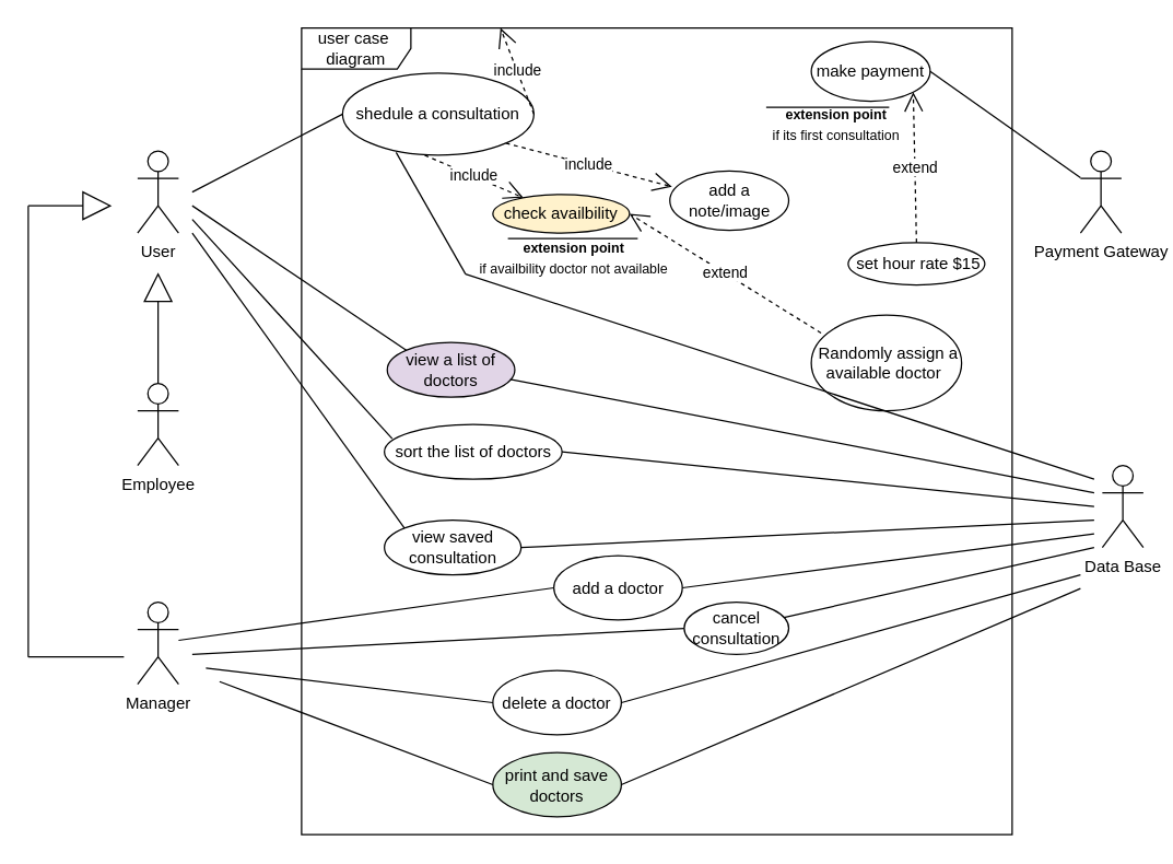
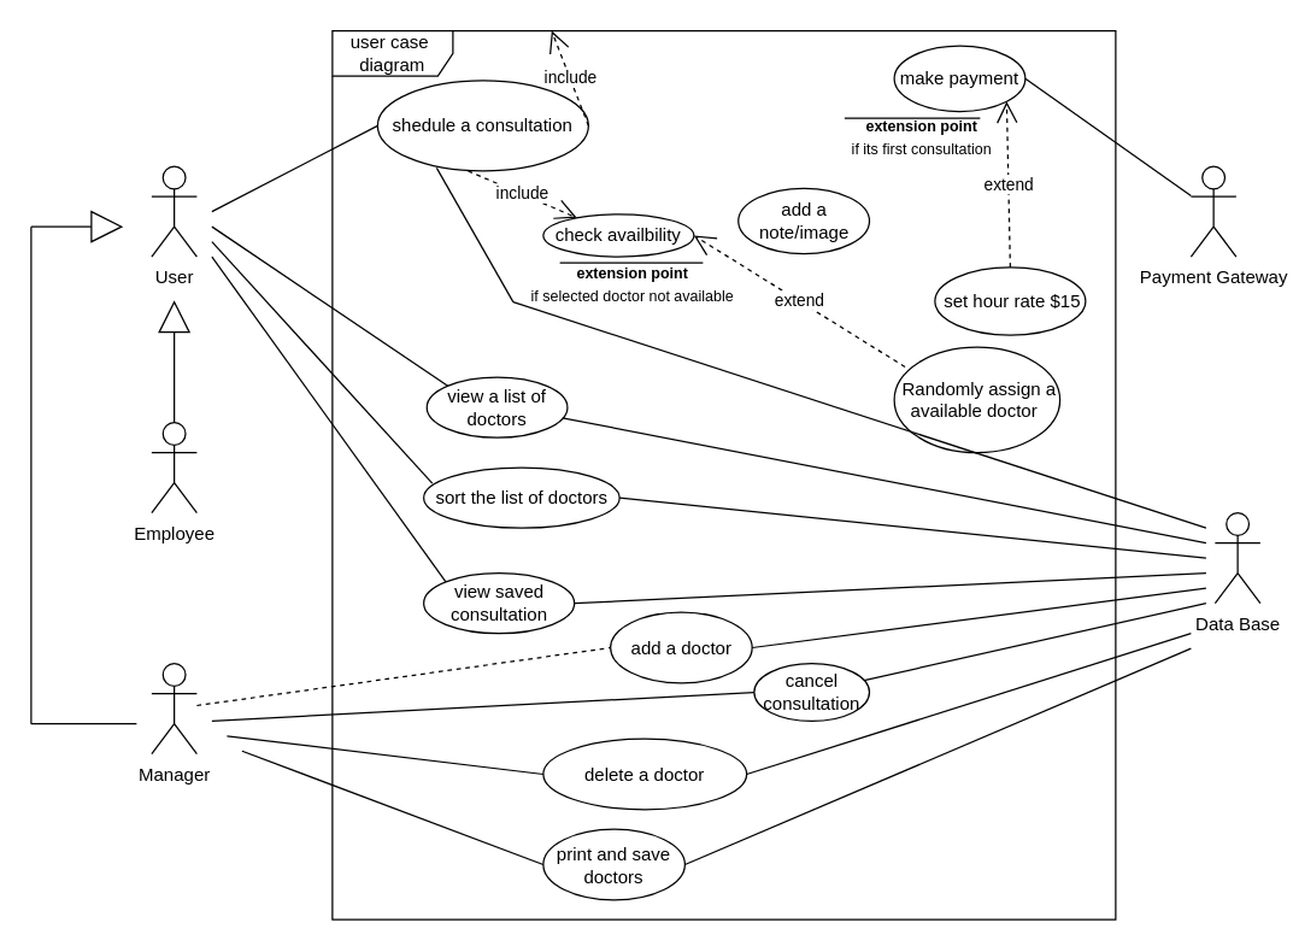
  <mxCell id="0" />
  <mxCell id="1" parent="0" />
  <mxCell id="2" value="user case&amp;nbsp; diagram" style="shape=umlFrame;whiteSpace=wrap;html=1;width=80;height=30;" parent="1" vertex="1"><mxGeometry x="220" y="20" width="520" height="590" as="geometry" /></mxCell>
  <mxCell id="3" value="User" style="shape=umlActor;verticalLabelPosition=bottom;verticalAlign=top;html=1;" parent="1" vertex="1"><mxGeometry x="100" y="110" width="30" height="60" as="geometry" /></mxCell>
  <mxCell id="4" value="Manager" style="shape=umlActor;verticalLabelPosition=bottom;verticalAlign=top;html=1;" parent="1" vertex="1"><mxGeometry x="100" y="440" width="30" height="60" as="geometry" /></mxCell>
  <mxCell id="5" value="Payment Gateway" style="shape=umlActor;verticalLabelPosition=bottom;verticalAlign=top;html=1;" parent="1" vertex="1"><mxGeometry x="790" y="110" width="30" height="60" as="geometry" /></mxCell>
- <mxCell id="6" value="view a list of doctors" style="ellipse;whiteSpace=wrap;html=1;fillColor=#e1d5e7;" parent="1" vertex="1"><mxGeometry x="282.7" y="250" width="93.33" height="40" as="geometry" /></mxCell>
+ <mxCell id="6" value="view a list of doctors" style="ellipse;whiteSpace=wrap;html=1;" parent="1" vertex="1"><mxGeometry x="282.7" y="250" width="93.33" height="40" as="geometry" /></mxCell>
  <mxCell id="7" value="shedule a consultation" style="ellipse;whiteSpace=wrap;html=1;" parent="1" vertex="1"><mxGeometry x="250" y="53" width="140" height="60" as="geometry" /></mxCell>
  <mxCell id="8" value="" style="endArrow=none;html=1;rounded=0;entryX=0;entryY=0;entryDx=0;entryDy=0;" parent="1" target="6" edge="1"><mxGeometry relative="1" as="geometry"><mxPoint x="140" y="150" as="sourcePoint" /><mxPoint x="280" y="230" as="targetPoint" /></mxGeometry></mxCell>
  <mxCell id="9" value="" style="endArrow=none;html=1;rounded=0;entryX=0;entryY=0.5;entryDx=0;entryDy=0;" parent="1" target="7" edge="1"><mxGeometry relative="1" as="geometry"><mxPoint x="140" y="140" as="sourcePoint" /><mxPoint x="290" y="150" as="targetPoint" /></mxGeometry></mxCell>
- <mxCell id="10" value="" style="endArrow=none;html=1;rounded=0;entryX=0;entryY=0.5;entryDx=0;entryDy=0;" parent="1" source="4" target="11" edge="1"><mxGeometry relative="1" as="geometry"><mxPoint x="130" y="460" as="sourcePoint" /><mxPoint x="290" y="460" as="targetPoint" /></mxGeometry></mxCell>
+ <mxCell id="10" value="" style="endArrow=none;html=1;rounded=0;entryX=0;entryY=0.5;entryDx=0;entryDy=0;dashed=1;" parent="1" source="4" target="11" edge="1"><mxGeometry relative="1" as="geometry"><mxPoint x="130" y="460" as="sourcePoint" /><mxPoint x="290" y="460" as="targetPoint" /></mxGeometry></mxCell>
  <mxCell id="11" value="add a doctor" style="ellipse;whiteSpace=wrap;html=1;" parent="1" vertex="1"><mxGeometry x="404.63" y="406" width="94" height="47" as="geometry" /></mxCell>
  <mxCell id="12" value="cancel consultation" style="ellipse;whiteSpace=wrap;html=1;" parent="1" vertex="1"><mxGeometry x="500" y="440" width="76.5" height="38.25" as="geometry" /></mxCell>
- <mxCell id="13" value="print and save doctors" style="ellipse;whiteSpace=wrap;html=1;fillColor=#d5e8d4;" parent="1" vertex="1"><mxGeometry x="360" y="550" width="94" height="47" as="geometry" /></mxCell>
- <mxCell id="14" value="delete a doctor" style="ellipse;whiteSpace=wrap;html=1;" parent="1" vertex="1"><mxGeometry x="360" y="490" width="94" height="47" as="geometry" /></mxCell>
+ <mxCell id="13" value="print and save doctors" style="ellipse;whiteSpace=wrap;html=1;" parent="1" vertex="1"><mxGeometry x="360" y="550" width="94" height="47" as="geometry" /></mxCell>
+ <mxCell id="14" value="delete a doctor" style="ellipse;whiteSpace=wrap;html=1;" parent="1" vertex="1"><mxGeometry x="360" y="490" width="135" height="47" as="geometry" /></mxCell>
  <mxCell id="15" value="" style="endArrow=none;html=1;rounded=0;" parent="1" edge="1"><mxGeometry relative="1" as="geometry"><mxPoint x="20" y="480" as="sourcePoint" /><mxPoint x="20" y="150" as="targetPoint" /></mxGeometry></mxCell>
  <mxCell id="16" value="" style="triangle;whiteSpace=wrap;html=1;rotation=0;" parent="1" vertex="1"><mxGeometry x="60" y="140" width="20" height="20" as="geometry" /></mxCell>
- <mxCell id="17" value="check availbility" style="ellipse;whiteSpace=wrap;html=1;fillColor=#fff2cc;" parent="1" vertex="1"><mxGeometry x="360" y="141.75" width="100" height="28.25" as="geometry" /></mxCell>
+ <mxCell id="17" value="check availbility" style="ellipse;whiteSpace=wrap;html=1;" parent="1" vertex="1"><mxGeometry x="360" y="141.75" width="100" height="28.25" as="geometry" /></mxCell>
  <mxCell id="18" value="include" style="endArrow=open;endSize=12;dashed=1;html=1;rounded=0;exitX=1;exitY=0.5;exitDx=0;exitDy=0;" parent="1" source="7" target="2" edge="1"><mxGeometry width="160" relative="1" as="geometry"><mxPoint x="460" y="149.5" as="sourcePoint" /><mxPoint x="560" y="150" as="targetPoint" /></mxGeometry></mxCell>
  <mxCell id="19" value="make payment" style="ellipse;whiteSpace=wrap;html=1;" parent="1" vertex="1"><mxGeometry x="593" y="30" width="87" height="43.5" as="geometry" /></mxCell>
- <mxCell id="20" value="include" style="endArrow=open;endSize=12;dashed=1;html=1;rounded=0;entryX=0.018;entryY=0.267;entryDx=0;entryDy=0;exitX=1;exitY=1;exitDx=0;exitDy=0;entryPerimeter=0;" parent="1" source="7" target="21" edge="1"><mxGeometry width="160" relative="1" as="geometry"><mxPoint x="410" y="180" as="sourcePoint" /><mxPoint x="510" y="180.5" as="targetPoint" /></mxGeometry></mxCell>
  <mxCell id="21" value="add a note/image" style="ellipse;whiteSpace=wrap;html=1;" parent="1" vertex="1"><mxGeometry x="489.5" y="124.5" width="87" height="43.5" as="geometry" /></mxCell>
  <mxCell id="22" value="" style="endArrow=none;html=1;rounded=0;exitX=1;exitY=0.5;exitDx=0;exitDy=0;" parent="1" source="19" target="5" edge="1"><mxGeometry relative="1" as="geometry"><mxPoint x="680" y="150" as="sourcePoint" /><mxPoint x="840" y="150" as="targetPoint" /></mxGeometry></mxCell>
  <mxCell id="23" value="extend" style="endArrow=open;endSize=12;dashed=1;html=1;rounded=0;entryX=1;entryY=1;entryDx=0;entryDy=0;exitX=0.5;exitY=0;exitDx=0;exitDy=0;" parent="1" source="24" target="19" edge="1"><mxGeometry width="160" relative="1" as="geometry"><mxPoint x="550" y="290" as="sourcePoint" /><mxPoint x="710" y="290" as="targetPoint" /></mxGeometry></mxCell>
- <mxCell id="24" value="&amp;nbsp;set hour rate $15" style="ellipse;whiteSpace=wrap;html=1;" parent="1" vertex="1"><mxGeometry x="620" y="177" width="100" height="31" as="geometry" /></mxCell>
+ <mxCell id="24" value="&amp;nbsp;set hour rate $15" style="ellipse;whiteSpace=wrap;html=1;" parent="1" vertex="1"><mxGeometry x="620" y="177" width="100" height="45" as="geometry" /></mxCell>
  <mxCell id="25" value="" style="endArrow=none;html=1;rounded=0;" parent="1" edge="1"><mxGeometry relative="1" as="geometry"><mxPoint x="20" y="150" as="sourcePoint" /><mxPoint x="60" y="150" as="targetPoint" /></mxGeometry></mxCell>
  <mxCell id="26" value="" style="endArrow=none;html=1;rounded=0;" parent="1" edge="1"><mxGeometry relative="1" as="geometry"><mxPoint x="20" y="480" as="sourcePoint" /><mxPoint x="90" y="480" as="targetPoint" /></mxGeometry></mxCell>
  <mxCell id="27" value="" style="triangle;whiteSpace=wrap;html=1;rotation=-90;" parent="1" vertex="1"><mxGeometry x="105" y="200" width="20" height="20" as="geometry" /></mxCell>
  <mxCell id="28" value="" style="endArrow=none;html=1;rounded=0;exitX=0;exitY=0.5;exitDx=0;exitDy=0;" parent="1" source="27" edge="1"><mxGeometry relative="1" as="geometry"><mxPoint x="90" y="260" as="sourcePoint" /><mxPoint x="115" y="280" as="targetPoint" /></mxGeometry></mxCell>
  <mxCell id="29" value="Employee" style="shape=umlActor;verticalLabelPosition=bottom;verticalAlign=top;html=1;" parent="1" vertex="1"><mxGeometry x="100" y="280" width="30" height="60" as="geometry" /></mxCell>
  <mxCell id="30" value="sort the list of doctors" style="ellipse;whiteSpace=wrap;html=1;" parent="1" vertex="1"><mxGeometry x="280.62" y="310" width="130" height="40" as="geometry" /></mxCell>
  <mxCell id="31" value="" style="endArrow=none;html=1;rounded=0;entryX=0.044;entryY=0.26;entryDx=0;entryDy=0;entryPerimeter=0;" parent="1" target="30" edge="1"><mxGeometry relative="1" as="geometry"><mxPoint x="140" y="160" as="sourcePoint" /><mxPoint x="300" y="160" as="targetPoint" /></mxGeometry></mxCell>
  <mxCell id="32" value="include" style="endArrow=open;endSize=12;dashed=1;html=1;rounded=0;exitX=0.429;exitY=1;exitDx=0;exitDy=0;exitPerimeter=0;" parent="1" source="7" target="17" edge="1"><mxGeometry width="160" relative="1" as="geometry"><mxPoint x="420" y="190" as="sourcePoint" /><mxPoint x="509.76" y="219.98" as="targetPoint" /></mxGeometry></mxCell>
  <mxCell id="33" value="&amp;nbsp;Randomly assign a available doctor&amp;nbsp;" style="ellipse;whiteSpace=wrap;html=1;" parent="1" vertex="1"><mxGeometry x="593" y="230" width="110" height="70" as="geometry" /></mxCell>
  <mxCell id="34" value="extend" style="endArrow=open;endSize=12;dashed=1;html=1;rounded=0;entryX=1;entryY=0.5;entryDx=0;entryDy=0;exitX=0.065;exitY=0.187;exitDx=0;exitDy=0;exitPerimeter=0;" parent="1" source="33" target="17" edge="1"><mxGeometry width="160" relative="1" as="geometry"><mxPoint x="620" y="240" as="sourcePoint" /><mxPoint x="550" y="180" as="targetPoint" /></mxGeometry></mxCell>
  <mxCell id="35" value="view saved consultation" style="ellipse;whiteSpace=wrap;html=1;" parent="1" vertex="1"><mxGeometry x="280.62" y="380" width="100" height="40" as="geometry" /></mxCell>
  <mxCell id="36" value="" style="endArrow=none;html=1;rounded=0;entryX=0;entryY=0;entryDx=0;entryDy=0;" parent="1" target="35" edge="1"><mxGeometry relative="1" as="geometry"><mxPoint x="140" y="170" as="sourcePoint" /><mxPoint x="300" y="170" as="targetPoint" /></mxGeometry></mxCell>
  <mxCell id="37" value="Data Base" style="shape=umlActor;verticalLabelPosition=bottom;verticalAlign=top;html=1;" parent="1" vertex="1"><mxGeometry x="806" y="340" width="30" height="60" as="geometry" /></mxCell>
  <mxCell id="38" value="" style="endArrow=none;html=1;rounded=0;exitX=1;exitY=0.5;exitDx=0;exitDy=0;" parent="1" source="11" edge="1"><mxGeometry relative="1" as="geometry"><mxPoint x="530" y="440" as="sourcePoint" /><mxPoint x="800" y="390" as="targetPoint" /></mxGeometry></mxCell>
  <mxCell id="39" value="" style="endArrow=none;html=1;rounded=0;exitX=1;exitY=0.5;exitDx=0;exitDy=0;" parent="1" source="30" edge="1"><mxGeometry relative="1" as="geometry"><mxPoint x="380" y="300" as="sourcePoint" /><mxPoint x="800" y="370" as="targetPoint" /></mxGeometry></mxCell>
  <mxCell id="40" value="" style="endArrow=none;html=1;rounded=0;exitX=0.964;exitY=0.673;exitDx=0;exitDy=0;exitPerimeter=0;" parent="1" source="6" edge="1"><mxGeometry relative="1" as="geometry"><mxPoint x="410" y="220" as="sourcePoint" /><mxPoint x="800" y="360" as="targetPoint" /></mxGeometry></mxCell>
  <mxCell id="41" value="" style="endArrow=none;html=1;rounded=0;exitX=1;exitY=0.5;exitDx=0;exitDy=0;" parent="1" source="35" edge="1"><mxGeometry relative="1" as="geometry"><mxPoint x="380" y="370" as="sourcePoint" /><mxPoint x="800" y="380" as="targetPoint" /></mxGeometry></mxCell>
  <mxCell id="42" value="" style="endArrow=none;html=1;rounded=0;" parent="1" edge="1"><mxGeometry relative="1" as="geometry"><mxPoint x="340" y="200" as="sourcePoint" /><mxPoint x="800" y="350" as="targetPoint" /></mxGeometry></mxCell>
  <mxCell id="43" value="" style="endArrow=none;html=1;rounded=0;exitX=0.28;exitY=0.967;exitDx=0;exitDy=0;exitPerimeter=0;" parent="1" source="7" edge="1"><mxGeometry relative="1" as="geometry"><mxPoint x="340" y="100" as="sourcePoint" /><mxPoint x="340" y="200" as="targetPoint" /></mxGeometry></mxCell>
  <mxCell id="44" value="" style="line;strokeWidth=1;fillColor=none;align=left;verticalAlign=middle;spacingTop=-1;spacingLeft=3;spacingRight=3;rotatable=0;labelPosition=right;points=[];portConstraint=eastwest;strokeColor=inherit;" parent="1" vertex="1"><mxGeometry x="371" y="170" width="95" height="8" as="geometry" /></mxCell>
- <mxCell id="45" value="&lt;span style=&quot;font-size: 10px;&quot;&gt;&lt;b&gt;extension point&lt;/b&gt;&lt;br&gt;if availbility doctor not available&lt;/span&gt;" style="text;html=1;align=center;verticalAlign=middle;resizable=0;points=[];autosize=1;strokeColor=none;fillColor=none;" parent="1" vertex="1"><mxGeometry x="338.63" y="168" width="160" height="40" as="geometry" /></mxCell>
+ <mxCell id="45" value="&lt;span style=&quot;font-size: 10px;&quot;&gt;&lt;b&gt;extension point&lt;/b&gt;&lt;br&gt;if selected doctor not available&lt;/span&gt;" style="text;html=1;align=center;verticalAlign=middle;resizable=0;points=[];autosize=1;strokeColor=none;fillColor=none;" parent="1" vertex="1"><mxGeometry x="338.63" y="168" width="160" height="40" as="geometry" /></mxCell>
  <mxCell id="46" value="&lt;font style=&quot;font-size: 10px;&quot;&gt;&lt;b style=&quot;&quot;&gt;extension point&lt;/b&gt;&lt;br&gt;&lt;span style=&quot;&quot;&gt;if its first consultation&lt;/span&gt;&lt;/font&gt;&lt;span style=&quot;font-size: 9px;&quot;&gt;&lt;br&gt;&lt;/span&gt;" style="text;html=1;align=center;verticalAlign=middle;resizable=0;points=[];autosize=1;strokeColor=none;fillColor=none;" parent="1" vertex="1"><mxGeometry x="550.5" y="70" width="120" height="40" as="geometry" /></mxCell>
  <mxCell id="47" value="" style="line;strokeWidth=1;fillColor=none;align=left;verticalAlign=middle;spacingTop=-1;spacingLeft=3;spacingRight=3;rotatable=0;labelPosition=right;points=[];portConstraint=eastwest;strokeColor=inherit;fontSize=10;" parent="1" vertex="1"><mxGeometry x="560" y="74" width="90" height="8" as="geometry" /></mxCell>
  <mxCell id="48" value="" style="endArrow=none;html=1;rounded=0;entryX=0;entryY=0.5;entryDx=0;entryDy=0;" parent="1" target="12" edge="1"><mxGeometry relative="1" as="geometry"><mxPoint x="140" y="478.11" as="sourcePoint" /><mxPoint x="414.63" y="443.5" as="targetPoint" /></mxGeometry></mxCell>
  <mxCell id="49" value="" style="endArrow=none;html=1;rounded=0;entryX=0;entryY=0.5;entryDx=0;entryDy=0;" parent="1" target="14" edge="1"><mxGeometry relative="1" as="geometry"><mxPoint x="150" y="488.11" as="sourcePoint" /><mxPoint x="424.63" y="453.5" as="targetPoint" /></mxGeometry></mxCell>
  <mxCell id="50" value="" style="endArrow=none;html=1;rounded=0;entryX=0;entryY=0.5;entryDx=0;entryDy=0;" parent="1" target="13" edge="1"><mxGeometry relative="1" as="geometry"><mxPoint x="160" y="498.11" as="sourcePoint" /><mxPoint x="434.63" y="463.5" as="targetPoint" /></mxGeometry></mxCell>
  <mxCell id="51" value="" style="endArrow=none;html=1;rounded=0;exitX=0.954;exitY=0.292;exitDx=0;exitDy=0;exitPerimeter=0;" parent="1" source="12" edge="1"><mxGeometry relative="1" as="geometry"><mxPoint x="508.63" y="443.5" as="sourcePoint" /><mxPoint x="800" y="400" as="targetPoint" /></mxGeometry></mxCell>
  <mxCell id="52" value="" style="endArrow=none;html=1;rounded=0;exitX=1;exitY=0.5;exitDx=0;exitDy=0;" parent="1" source="14" edge="1"><mxGeometry relative="1" as="geometry"><mxPoint x="518.63" y="453.5" as="sourcePoint" /><mxPoint x="790" y="420" as="targetPoint" /></mxGeometry></mxCell>
  <mxCell id="53" value="" style="endArrow=none;html=1;rounded=0;exitX=1;exitY=0.5;exitDx=0;exitDy=0;" parent="1" source="13" edge="1"><mxGeometry relative="1" as="geometry"><mxPoint x="528.63" y="463.5" as="sourcePoint" /><mxPoint x="790" y="430" as="targetPoint" /></mxGeometry></mxCell>
